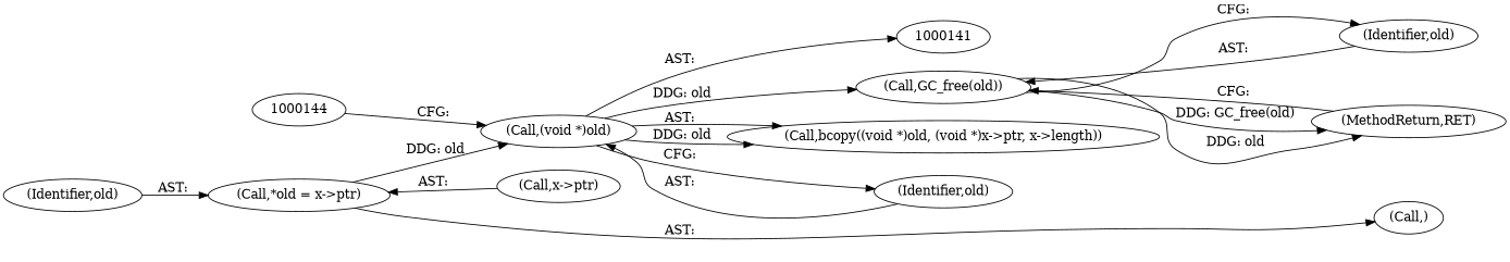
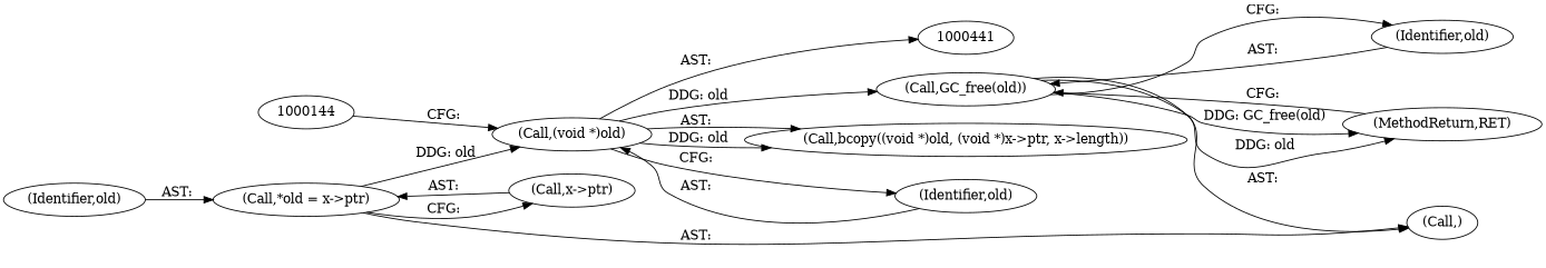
  digraph {
    rankdir=LR
    n1 [label="(Call,GC_free(old))"]
    n2 [label="(Call,)"]
    n3 [label="(Identifier,old)"]
    n4 [label="(MethodReturn,RET)"]
    n5 [label="(Call,(void *)old)"]
    n6 [label="(Call,bcopy((void *)old, (void *)x->ptr, x->length))"]
    n7 [label="(Identifier,old)"]
-   1000141
+   1000141 [label=1000441]
    n9 [label="(Call,*old = x->ptr)"]
    n10 [label="(Call,x->ptr)"]
    n11 [label="(Identifier,old)"]
    1000144
+   n1 -> n2 [label="AST: "]
    n1 -> n3 [label="CFG: "]
    n1 -> n4 [label="DDG: GC_free(old)"]
    n1 -> n4 [label="DDG: old"]
    n3 -> n1 [label="AST: "]
    n4 -> n1 [label="CFG: "]
    n5 -> n1 [label="DDG: old"]
    n5 -> n6 [label="AST: "]
    n5 -> n6 [label="DDG: old"]
    n5 -> n7 [label="CFG: "]
    n5 -> 1000141 [label="AST: "]
    n7 -> n5 [label="AST: "]
    n9 -> n2 [label="AST: "]
    n9 -> n5 [label="DDG: old"]
+   n9 -> n10 [label="CFG: "]
    n10 -> n9 [label="AST: "]
    n11 -> n9 [label="AST: "]
    1000144 -> n5 [label="CFG: "]
  }
